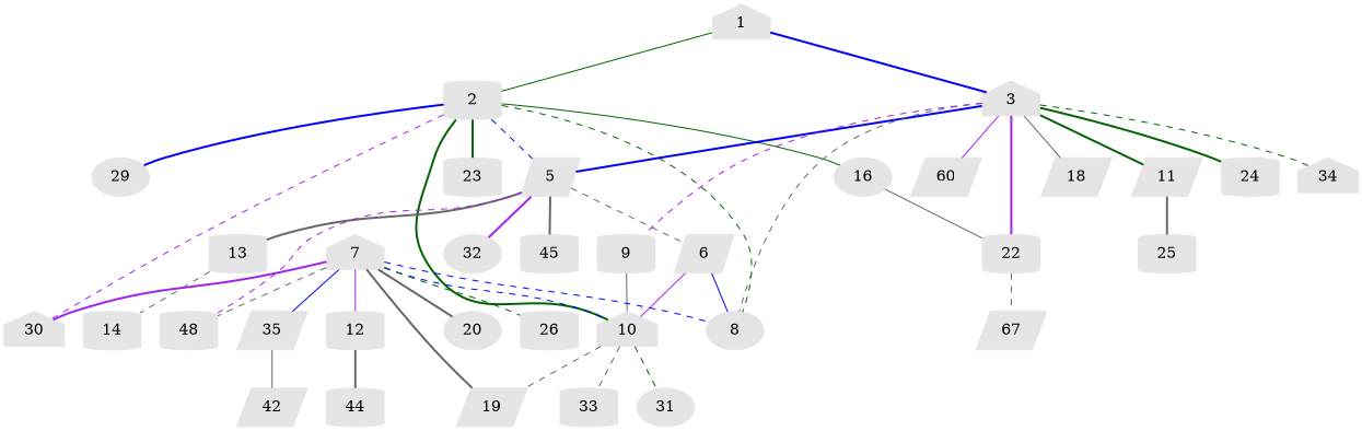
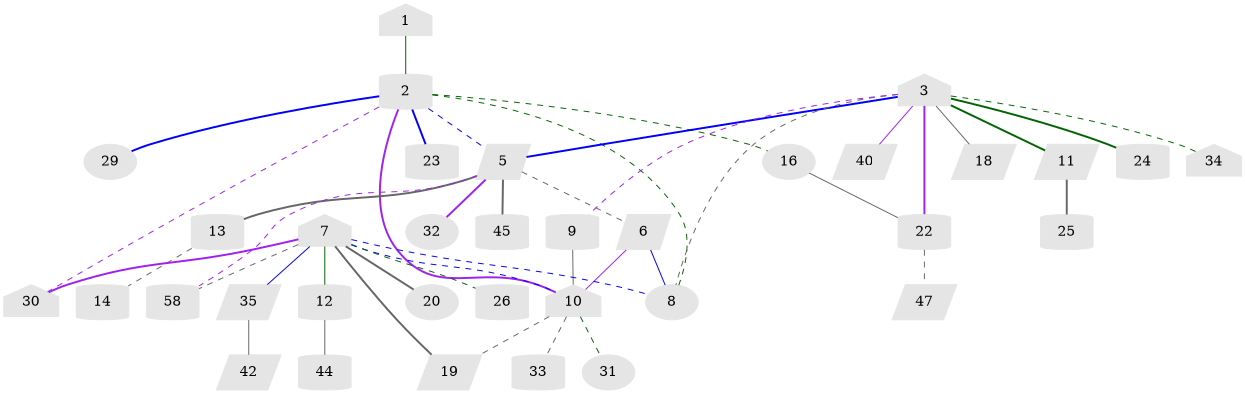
  graph {
    node [color=gray90 shape=cylinder style=filled]
    edge [color=gray40 style=dashed]
    2 [super="+39"]
    5 [shape=parallelogram super="+41"]
    8 [shape=ellipse super="+27"]
    10 [shape=house super="+28"]
    16 [shape=ellipse super="+17"]
    23
    29 [shape=ellipse]
    30 [shape=house]
    1 [shape=house]
    3 [shape=house super="+4"]
    9 [super="+49"]
    11 [shape=parallelogram]
    18 [shape=parallelogram]
    22 [super="+37"]
    24
    34 [shape=house super="+46"]
-   40 [shape=parallelogram label=60]
+   40 [shape=parallelogram]
    6 [shape=parallelogram]
    13 [super="+15"]
    32 [shape=ellipse]
    45
-   48
+   48 [label=58]
    19 [shape=parallelogram]
    31 [shape=ellipse]
    33
    25 [super="+38"]
-   47 [shape=parallelogram label=67]
+   47 [shape=parallelogram]
    14
    7 [shape=house super="+21"]
    12 [super="+43"]
    20 [shape=ellipse]
    26
    35 [shape=parallelogram super="+36"]
    44
    42 [shape=parallelogram]
    2 -- 5 [color=blue]
    2 -- 8 [color=darkgreen]
-   2 -- 10 [color=darkgreen style=bold weight=2]
-   2 -- 16 [color=darkgreen style=solid]
-   2 -- 23 [color=darkgreen style=bold]
+   2 -- 10 [color=purple style=bold weight=2]
+   2 -- 16 [color=darkgreen]
+   2 -- 23 [color=blue style=bold]
    2 -- 29 [color=blue style=bold]
    2 -- 30 [color=purple]
    5 -- 6
    5 -- 13 [style=bold]
    5 -- 32 [color=purple style=bold]
    5 -- 45 [style=bold]
    5 -- 48 [color=purple]
    10 -- 19
    10 -- 31 [color=darkgreen]
    10 -- 33
    16 -- 22 [style=solid]
    1 -- 2 [color=darkgreen style=solid]
-   1 -- 3 [color=blue style=bold]
    3 -- 5 [color=blue style=bold]
    3 -- 8
    3 -- 9 [color=purple]
    3 -- 11 [color=darkgreen style=bold]
    3 -- 18 [style=solid]
    3 -- 22 [color=purple style=bold weight=2]
    3 -- 24 [color=darkgreen style=bold]
    3 -- 34 [color=darkgreen]
    3 -- 40 [color=purple style=solid]
    9 -- 10 [style=solid]
    11 -- 25 [style=bold]
    22 -- 47
    6 -- 8 [color=blue style=solid]
    6 -- 10 [color=purple style=solid]
    13 -- 14
    7 -- 8 [color=blue]
    7 -- 10 [color=blue]
    7 -- 30 [color=purple style=bold]
    7 -- 48
    7 -- 19 [style=bold]
-   7 -- 12 [color=purple style=solid]
+   7 -- 12 [color=darkgreen style=solid]
    7 -- 20 [style=bold]
    7 -- 26 [color=darkgreen]
    7 -- 35 [color=blue style=solid]
-   12 -- 44 [style=bold]
+   12 -- 44 [style=solid]
    35 -- 42 [style=solid]
  }
